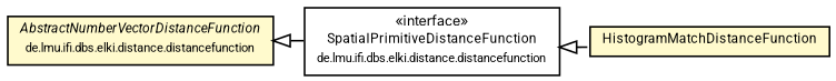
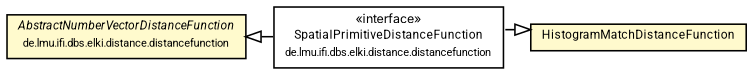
  digraph {
    fontname=Inter
    nodesep=0.15
    rankdir=LR
    ranksep=0.25
    node [fontcolor=black fontname=Inter fontsize=8 margin=0 shape=plaintext]
    edge [arrowtail=empty color=black dir=back fontname=Inter fontsize=7 labelfontname=Roboto labelfontsize=7]
    n1 [height=0 label=<<table title="de.lmu.ifi.dbs.elki.distance.distancefunction.SpatialPrimitiveDistanceFunction" border="0" cellborder="1" cellspacing="0" cellpadding="2" href="../SpatialPrimitiveDistanceFunction.html" target="_parent"> 		<tr><td><table border="0" cellspacing="0" cellpadding="1"> 		<tr><td align="center" balign="center"> &#171;interface&#187; </td></tr> 		<tr><td align="center" balign="center"> <font face="Roboto">SpatialPrimitiveDistanceFunction</font> </td></tr> 		<tr><td align="center" balign="center"> <font face="Roboto" point-size="7.0">de.lmu.ifi.dbs.elki.distance.distancefunction</font> </td></tr> 		</table></td></tr> 		</table>> width=0]
    n2 [height=0 label=<<table title="de.lmu.ifi.dbs.elki.distance.distancefunction.histogram.HistogramMatchDistanceFunction" border="0" cellborder="1" cellspacing="0" cellpadding="2" bgcolor="lemonChiffon" href="HistogramMatchDistanceFunction.html" target="_parent"> 		<tr><td><table border="0" cellspacing="0" cellpadding="1"> 		<tr><td align="center" balign="center"> <font face="Roboto">HistogramMatchDistanceFunction</font> </td></tr> 		</table></td></tr> 		</table>> width=0]
    n3 [height=0 label=<<table title="de.lmu.ifi.dbs.elki.distance.distancefunction.AbstractNumberVectorDistanceFunction" border="0" cellborder="1" cellspacing="0" cellpadding="2" bgcolor="LemonChiffon" href="../AbstractNumberVectorDistanceFunction.html" target="_parent"> 		<tr><td><table border="0" cellspacing="0" cellpadding="1"> 		<tr><td align="center" balign="center"> <font face="Roboto"><i>AbstractNumberVectorDistanceFunction</i></font> </td></tr> 		<tr><td align="center" balign="center"> <font face="Roboto" point-size="7.0">de.lmu.ifi.dbs.elki.distance.distancefunction</font> </td></tr> 		</table></td></tr> 		</table>> width=0]
-   n1 -> n2 [style=dashed weight=9]
+   n2 -> n1 [style=dashed weight=9]
    n3 -> n1 [weight=10]
  }
